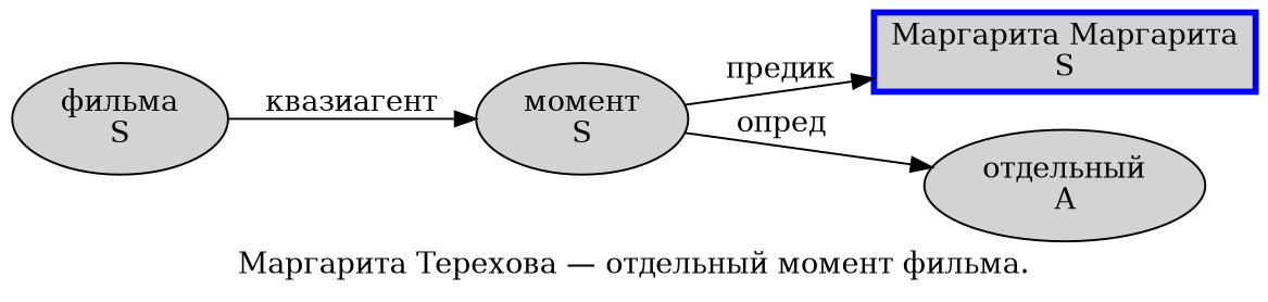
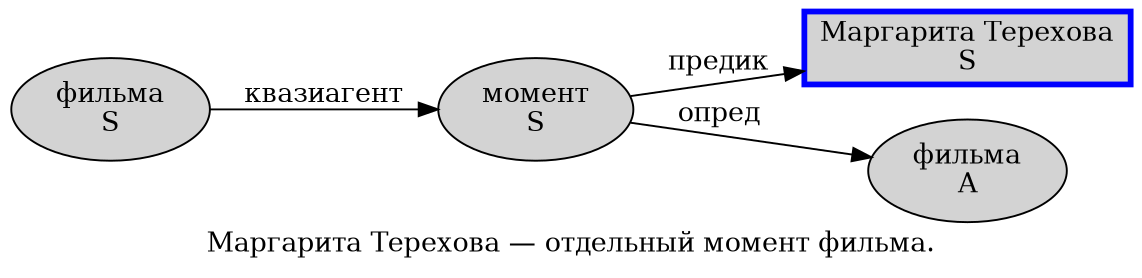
  digraph {
    label="Маргарита Терехова — отдельный момент фильма."
    rankdir=LR
    node [fillcolor=lightgray penwidth=1 shape=ellipse style=filled]
-   n1 [color=blue label="Маргарита Маргарита\nS" penwidth=3 shape=box]
-   n2 [label="отдельный\nA"]
+   n1 [color=blue label="Маргарита Терехова\nS" penwidth=3 shape=box]
+   n2 [label="фильма\nA"]
    n3 [label="момент\nS"]
    n4 [label="фильма\nS"]
    n3 -> n1 [label="предик"]
    n3 -> n2 [label="опред"]
    n4 -> n3 [label="квазиагент"]
  }
